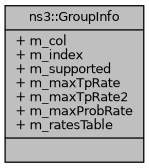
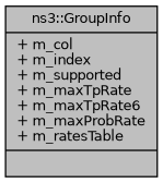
  digraph {
-   n1 [color=black fillcolor=grey75 fontcolor=black fontname=Helvetica fontsize=10 height=0.2 label="{ns3::GroupInfo\n|+ m_col\l+ m_index\l+ m_supported\l+ m_maxTpRate\l+ m_maxTpRate2\l+ m_maxProbRate\l+ m_ratesTable\l|}" shape=record style=filled width=0.4]
+   n1 [color=black fillcolor=grey75 fontcolor=black fontname=Helvetica fontsize=10 height=0.2 label="{ns3::GroupInfo\n|+ m_col\l+ m_index\l+ m_supported\l+ m_maxTpRate\l+ m_maxTpRate6\l+ m_maxProbRate\l+ m_ratesTable\l|}" shape=record style=filled width=0.4]
  }
